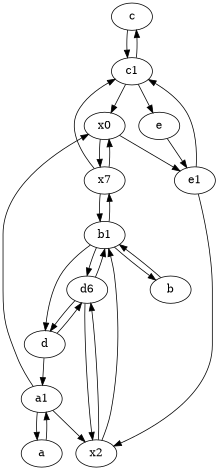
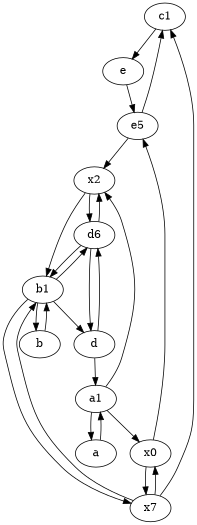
  digraph {
-   c
    c1
    e
    x0
    n5 [label=d6]
    b1
    b
    n8 [label=x7]
    d
    x2
-   e1
+   e1 [label=e5]
    a1
    a
-   c -> c1
-   c1 -> c
    c1 -> e
-   c1 -> x0
    e -> e1
    x0 -> n8
    x0 -> e1
    n5 -> b1
    n5 -> d
    n5 -> x2
    b1 -> n5
    b1 -> b
    b1 -> n8
    b1 -> d
    b -> b1
    n8 -> c1
    n8 -> x0
    n8 -> b1
    d -> n5
    d -> a1
    x2 -> n5
    x2 -> b1
    e1 -> c1
    e1 -> x2
    a1 -> x0
    a1 -> x2
    a1 -> a
    a -> a1
  }
